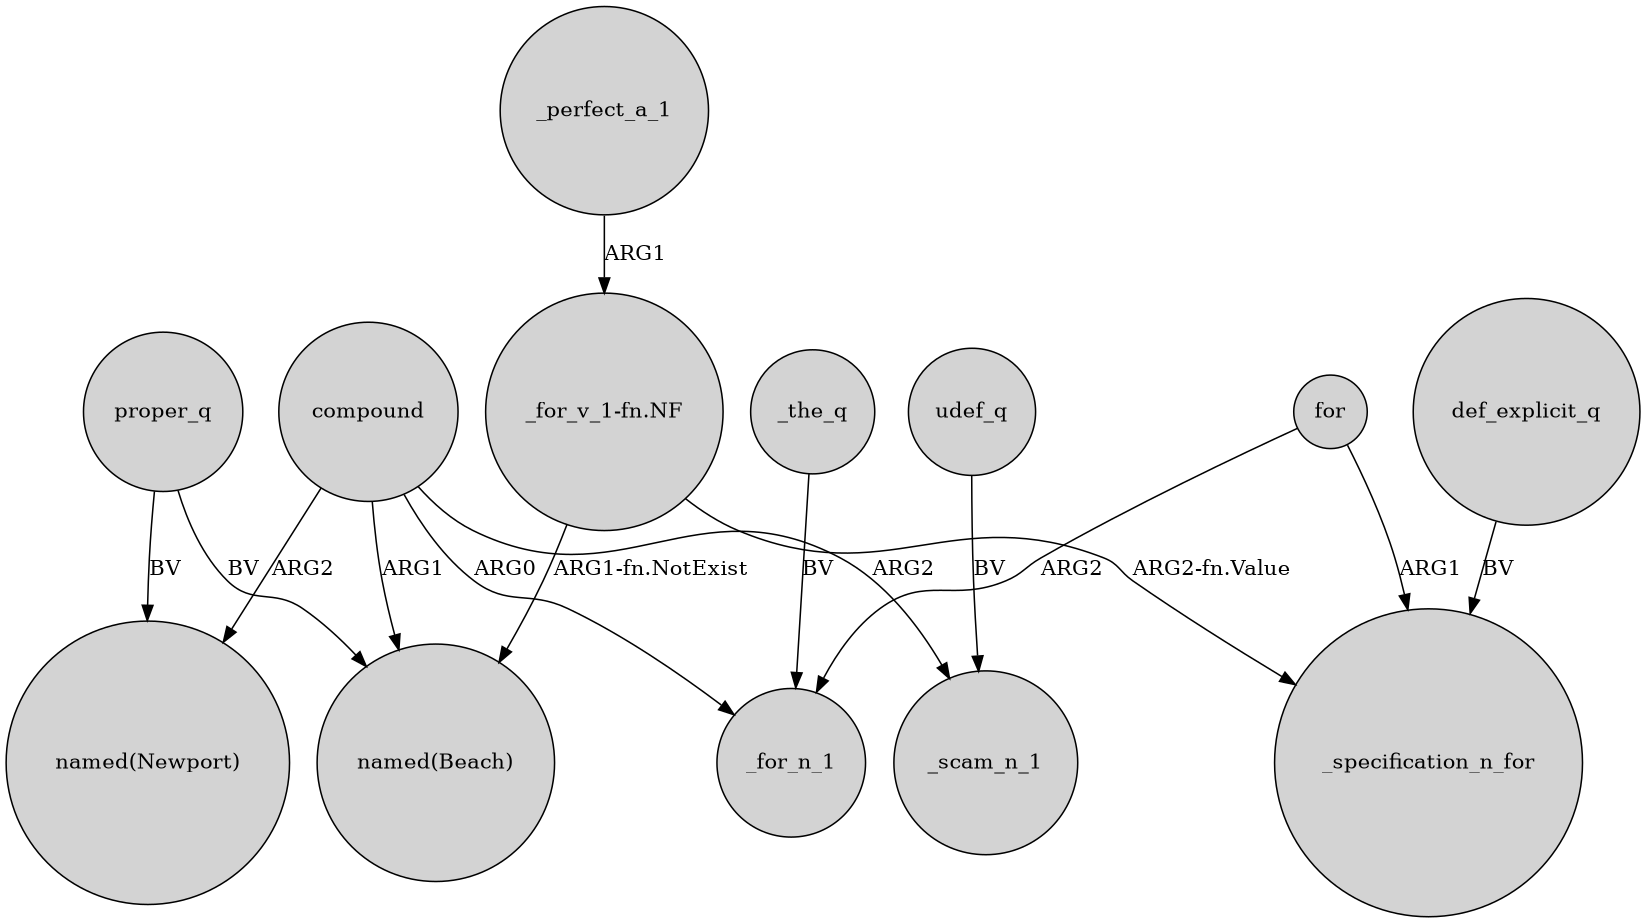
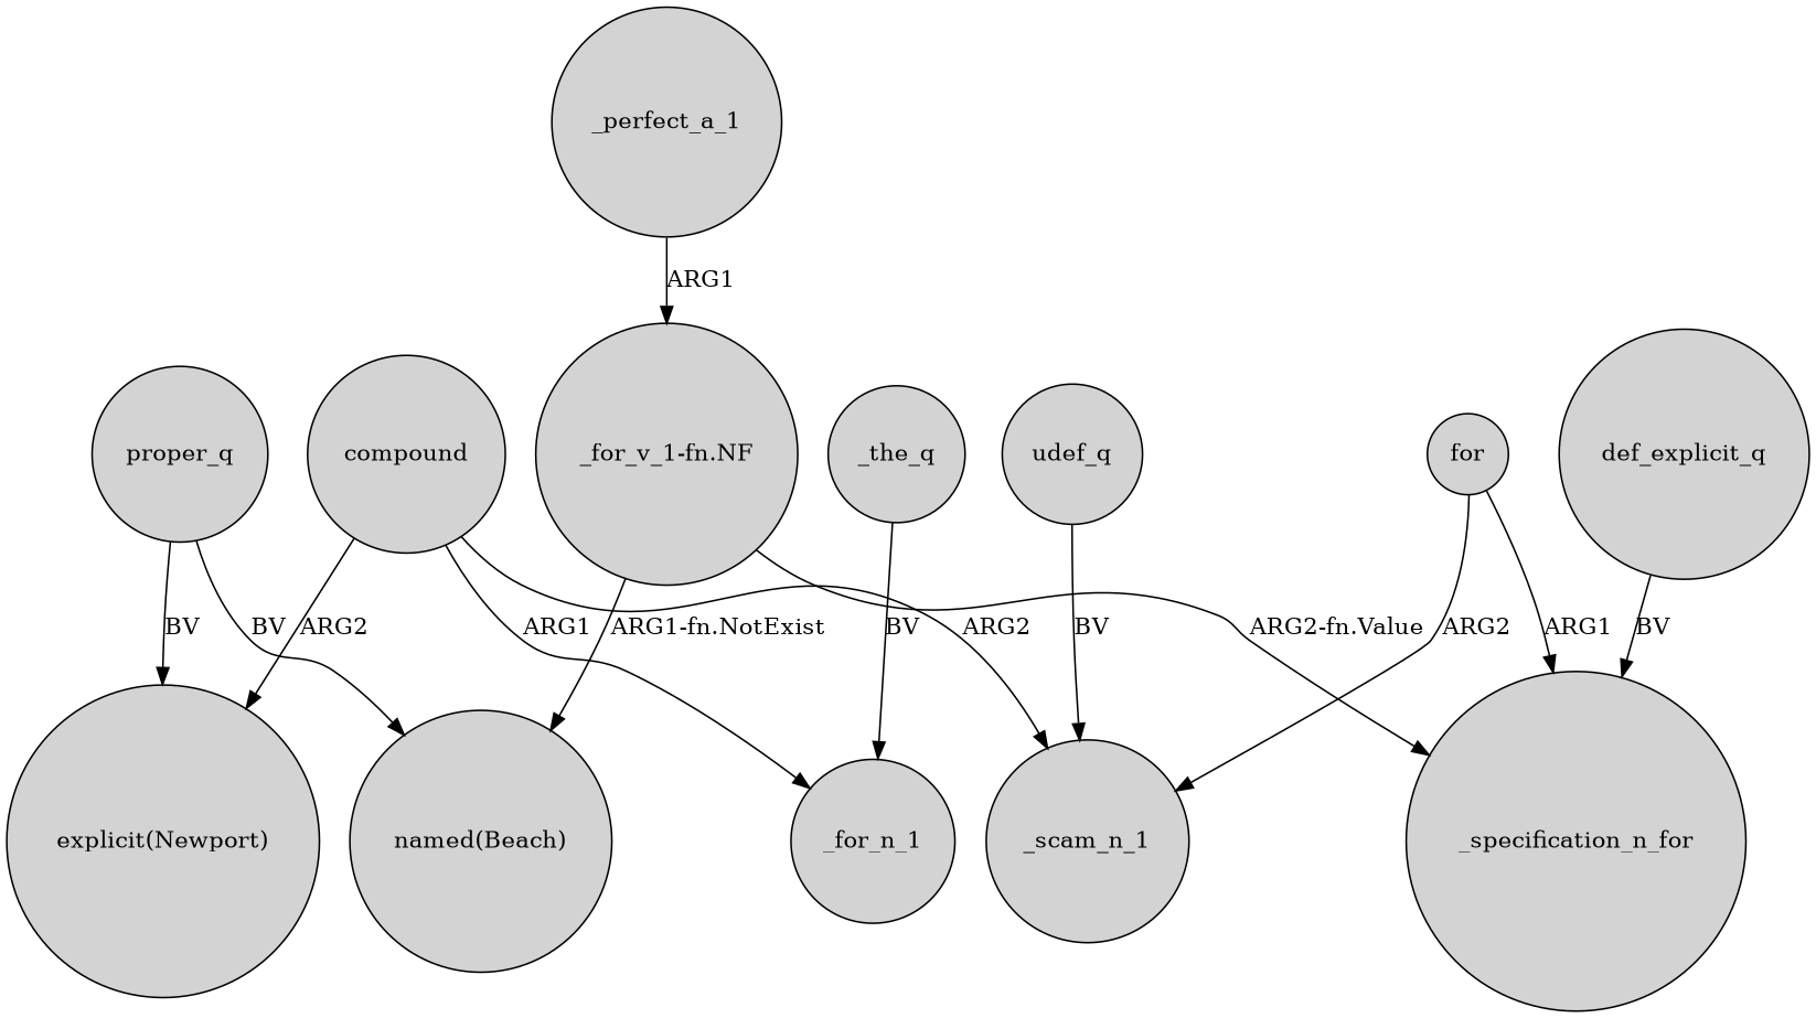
  digraph {
    node [shape=circle style=filled]
    n1 [label=_for_n_1]
    compound
-   "named(Newport)"
+   "named(Newport)" [label="explicit(Newport)"]
    "named(Beach)"
    _scam_n_1
    n6 [label="_for_v_1-fn.NF"]
    _perfect_a_1
    _specification_n_for
    proper_q
    udef_q
    _the_q
    n12 [label=for]
    def_explicit_q
-   compound -> n1 [label=ARG0]
+   compound -> n1 [label=ARG1]
    compound -> "named(Newport)" [label=ARG2]
-   compound -> "named(Beach)" [label=ARG1]
    compound -> _scam_n_1 [label=ARG2]
    n6 -> "named(Beach)" [label="ARG1-fn.NotExist"]
    n6 -> _specification_n_for [label="ARG2-fn.Value"]
    _perfect_a_1 -> n6 [label=ARG1]
    proper_q -> "named(Newport)" [label=BV]
    proper_q -> "named(Beach)" [label=BV]
    udef_q -> _scam_n_1 [label=BV]
    _the_q -> n1 [label=BV]
-   n12 -> n1 [label=ARG2]
+   n12 -> _scam_n_1 [label=ARG2]
    n12 -> _specification_n_for [label=ARG1]
    def_explicit_q -> _specification_n_for [label=BV]
  }
